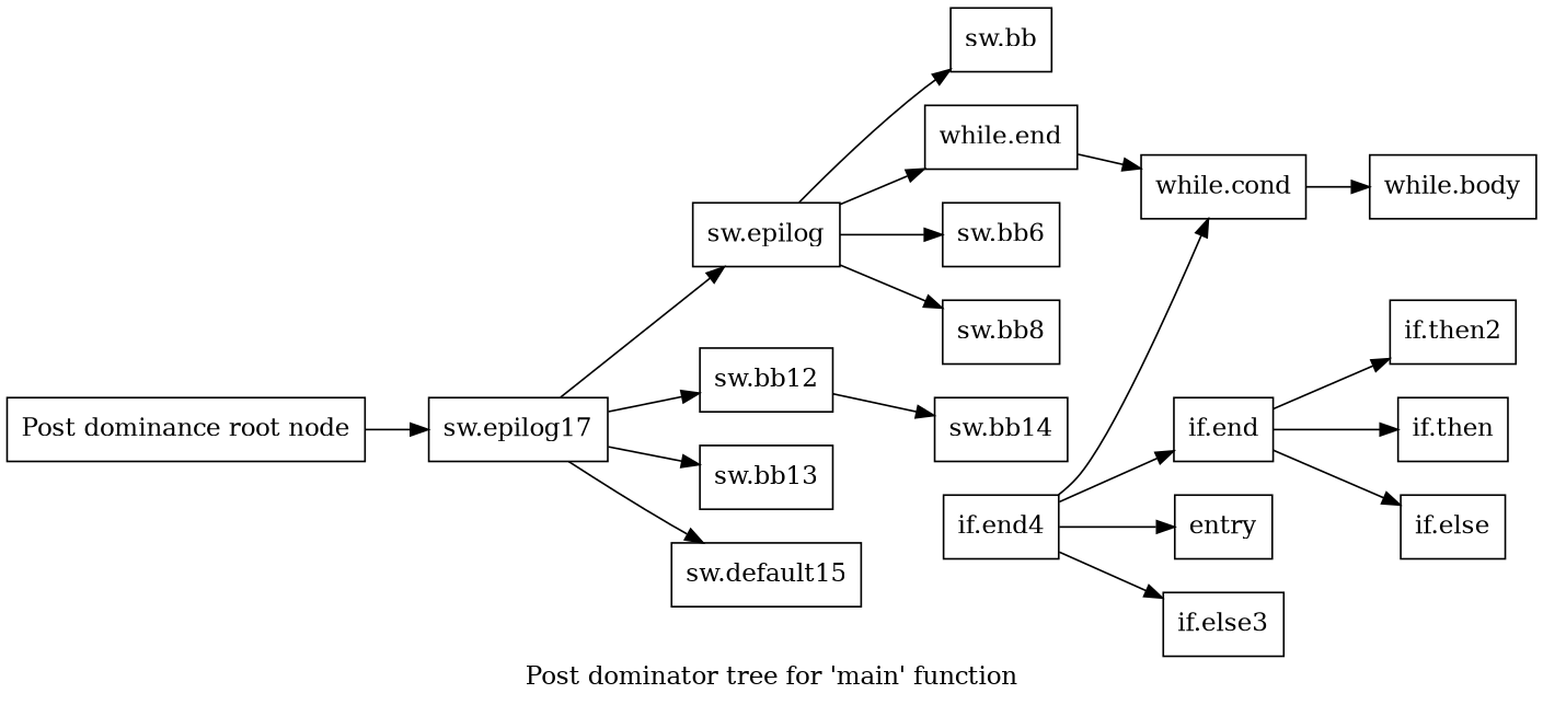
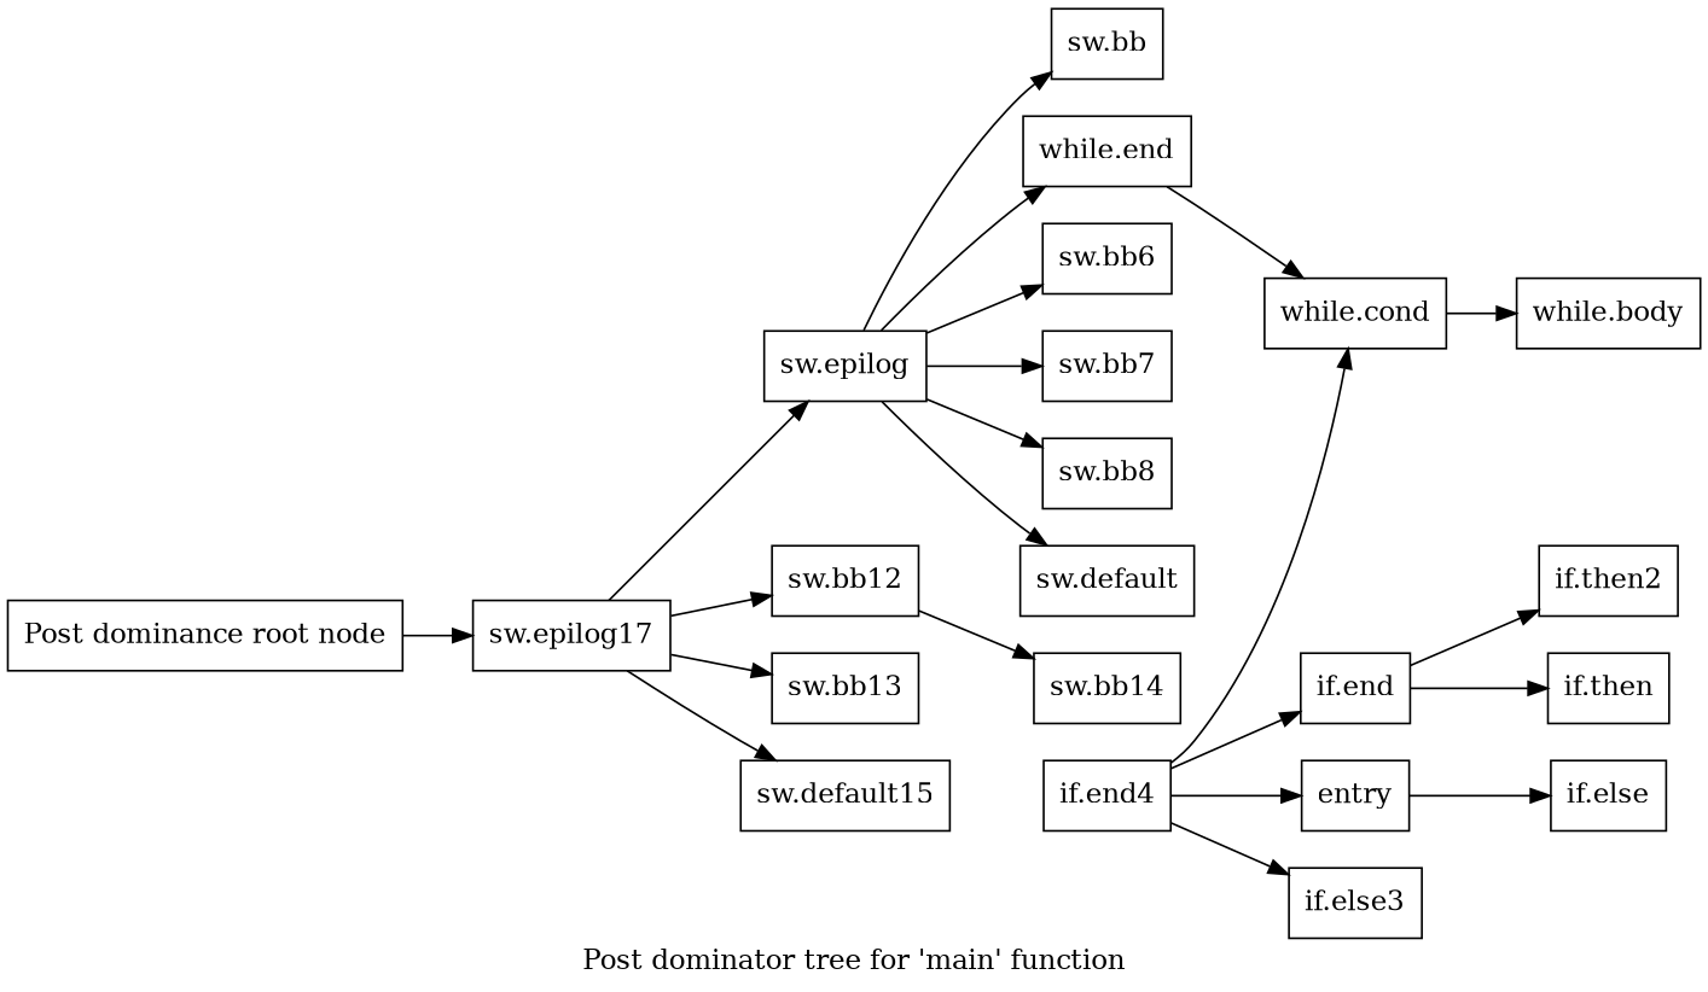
  digraph {
    label="Post dominator tree for 'main' function"
    rankdir=LR
    node [shape=record]
    n1 [label="{Post dominance root node}"]
    n2 [label="{sw.epilog17}"]
    n3 [label="{sw.epilog}"]
    n4 [label="{sw.bb12}"]
    n5 [label="{sw.bb13}"]
    n6 [label="{sw.default15}"]
    n7 [label="{sw.bb}"]
    n8 [label="{while.end}"]
    n9 [label="{sw.bb6}"]
+   n10 [label="{sw.bb7}"]
    n11 [label="{sw.bb8}"]
+   n12 [label="{sw.default}"]
    n13 [label="{sw.bb14}"]
    n14 [label="{while.cond}"]
    n15 [label="{while.body}"]
    n16 [label="{if.end4}"]
    n17 [label="{if.end}"]
    n18 [label="{entry}"]
    n19 [label="{if.else3}"]
    n20 [label="{if.then2}"]
    n21 [label="{if.then}"]
    n22 [label="{if.else}"]
    n1 -> n2
    n2 -> n3
    n2 -> n4
    n2 -> n5
    n2 -> n6
    n3 -> n7
    n3 -> n8
    n3 -> n9
+   n3 -> n10
    n3 -> n11
+   n3 -> n12
    n4 -> n13
    n8 -> n14
    n14 -> n15
    n16 -> n14
    n16 -> n17
    n16 -> n18
    n16 -> n19
    n17 -> n20
    n17 -> n21
-   n17 -> n22
+   n18 -> n22
  }
